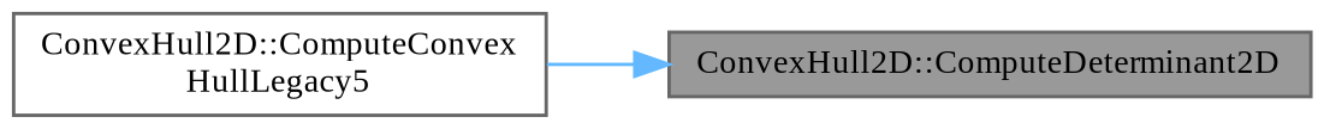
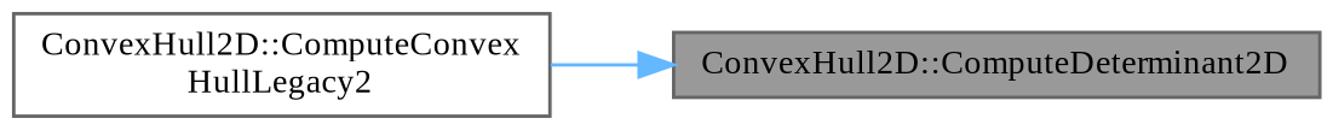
  digraph {
    rankdir=RL
    fontname="Liberation Serif"
    node [fontname="Liberation Serif" fontsize=10 shape=box style=filled]
    n1 [color=gray40 fillcolor=grey60 fontcolor=black height=0.2 label="ConvexHull2D::ComputeDeterminant2D" width=0.4]
-   n2 [color=grey40 fillcolor=white height=0.2 label="ConvexHull2D::ComputeConvex\lHullLegacy5" width=0.4]
+   n2 [color=grey40 fillcolor=white height=0.2 label="ConvexHull2D::ComputeConvex\lHullLegacy2" width=0.4]
    n1 -> n2 [color=steelblue1 dir=back fontname="Liberation Serif" fontsize=10 labelfontname=Helvetica labelfontsize=10 style=solid]
  }
